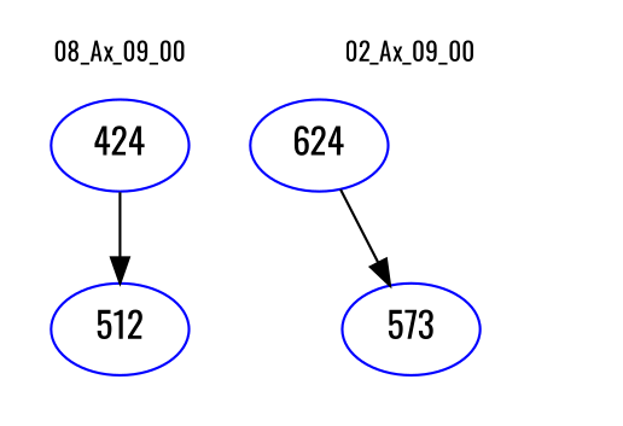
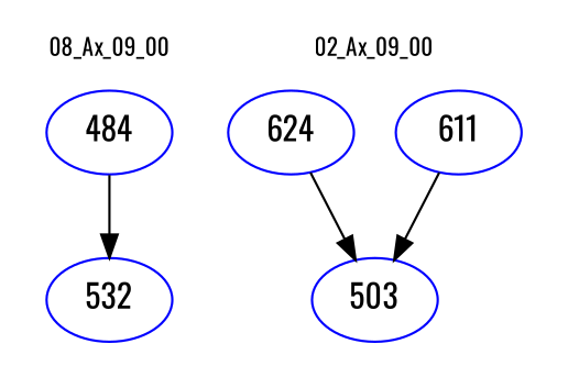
  digraph {
    fontname=Oswald
    node [color=blue fontname=Oswald]
    edge [color=black fontname=Oswald]
-   n1 [label=424]
-   n2 [label=512]
-   n4 [label=573]
+   n1 [label=484]
+   n2 [label=532]
+   n3 [label=611]
+   n4 [label=503]
    n5 [label=624]
    subgraph cluster_1 {
      color=white
      fontsize=10
      label="08_Ax_09_00"
      n1
      n2
    }
    subgraph cluster_2 {
      color=white
      fontsize=10
      label="02_Ax_09_00"
+     n3
      n4
      n5
    }
    n1 -> n2
+   n3 -> n4
    n5 -> n4
  }
